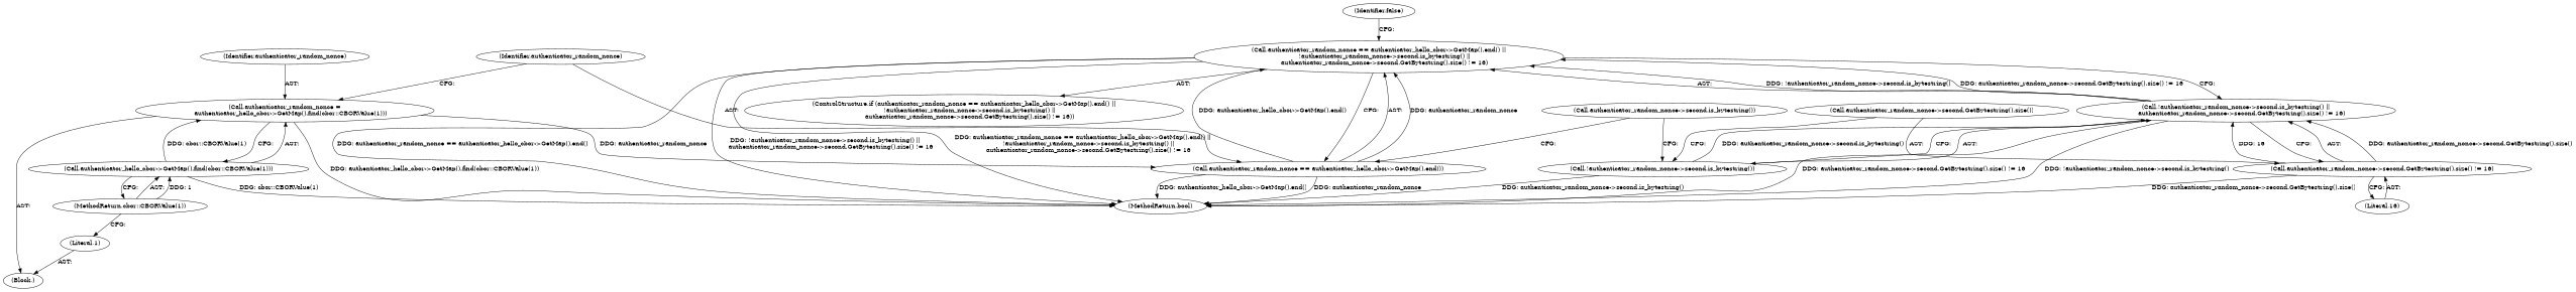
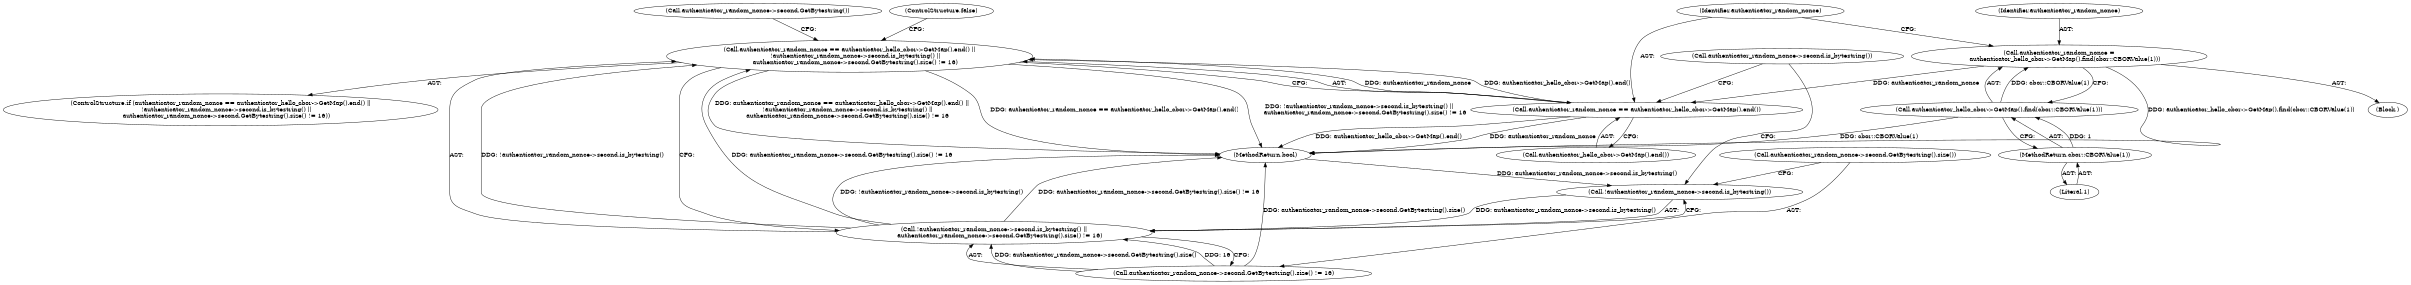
  digraph {
    n1 [label="(Call,authenticator_random_nonce == authenticator_hello_cbor->GetMap().end() ||\n      !authenticator_random_nonce->second.is_bytestring() ||\n      authenticator_random_nonce->second.GetBytestring().size() != 16)"]
    n2 [label="(Call,authenticator_random_nonce == authenticator_hello_cbor->GetMap().end())"]
    n3 [label="(Call,!authenticator_random_nonce->second.is_bytestring() ||\n      authenticator_random_nonce->second.GetBytestring().size() != 16)"]
    n4 [label="(ControlStructure,if (authenticator_random_nonce == authenticator_hello_cbor->GetMap().end() ||\n      !authenticator_random_nonce->second.is_bytestring() ||\n      authenticator_random_nonce->second.GetBytestring().size() != 16))"]
    n5 [label="(MethodReturn,bool)"]
+   n6 [label="(Call,authenticator_hello_cbor->GetMap().end())"]
    n7 [label="(Call,!authenticator_random_nonce->second.is_bytestring())"]
    n8 [label="(Call,authenticator_random_nonce->second.GetBytestring().size() != 16)"]
    n9 [label="(Call,authenticator_random_nonce =\n      authenticator_hello_cbor->GetMap().find(cbor::CBORValue(1)))"]
    n10 [label="(Call,authenticator_hello_cbor->GetMap().find(cbor::CBORValue(1)))"]
    n11 [label="(Block,)"]
    n12 [label="(MethodReturn,cbor::CBORValue(1))"]
    n13 [label="(Literal,1)"]
-   n14 [label="(Literal,16)"]
    n15 [label="(Call,authenticator_random_nonce->second.is_bytestring())"]
    n16 [label="(Call,authenticator_random_nonce->second.GetBytestring().size())"]
-   n17 [label="(Identifier,false)"]
+   n17 [label="(ControlStructure,false)"]
+   n18 [label="(Call,authenticator_random_nonce->second.GetBytestring())"]
    n19 [label="(Identifier,authenticator_random_nonce)"]
    n20 [label="(Identifier,authenticator_random_nonce)"]
    n1 -> n2 [label="CFG: "]
    n1 -> n3 [label="CFG: "]
    n1 -> n4 [label="AST: "]
    n1 -> n5 [label="DDG: authenticator_random_nonce == authenticator_hello_cbor->GetMap().end()"]
    n1 -> n5 [label="DDG: !authenticator_random_nonce->second.is_bytestring() ||\n      authenticator_random_nonce->second.GetBytestring().size() != 16"]
    n1 -> n5 [label="DDG: authenticator_random_nonce == authenticator_hello_cbor->GetMap().end() ||\n      !authenticator_random_nonce->second.is_bytestring() ||\n      authenticator_random_nonce->second.GetBytestring().size() != 16"]
    n2 -> n1 [label="AST: "]
    n2 -> n1 [label="DDG: authenticator_random_nonce"]
    n2 -> n1 [label="DDG: authenticator_hello_cbor->GetMap().end()"]
    n2 -> n5 [label="DDG: authenticator_random_nonce"]
    n2 -> n5 [label="DDG: authenticator_hello_cbor->GetMap().end()"]
+   n2 -> n6 [label="CFG: "]
    n3 -> n1 [label="AST: "]
    n3 -> n1 [label="DDG: !authenticator_random_nonce->second.is_bytestring()"]
    n3 -> n1 [label="DDG: authenticator_random_nonce->second.GetBytestring().size() != 16"]
    n3 -> n5 [label="DDG: !authenticator_random_nonce->second.is_bytestring()"]
    n3 -> n5 [label="DDG: authenticator_random_nonce->second.GetBytestring().size() != 16"]
    n3 -> n7 [label="CFG: "]
    n3 -> n8 [label="CFG: "]
+   n6 -> n2 [label="AST: "]
    n7 -> n3 [label="AST: "]
    n7 -> n3 [label="DDG: authenticator_random_nonce->second.is_bytestring()"]
-   n7 -> n5 [label="DDG: authenticator_random_nonce->second.is_bytestring()"]
+   n5 -> n7 [label="DDG: authenticator_random_nonce->second.is_bytestring()"]
    n8 -> n3 [label="AST: "]
    n8 -> n3 [label="DDG: authenticator_random_nonce->second.GetBytestring().size()"]
    n8 -> n3 [label="DDG: 16"]
    n8 -> n5 [label="DDG: authenticator_random_nonce->second.GetBytestring().size()"]
-   n8 -> n14 [label="CFG: "]
    n9 -> n2 [label="DDG: authenticator_random_nonce"]
    n9 -> n5 [label="DDG: authenticator_hello_cbor->GetMap().find(cbor::CBORValue(1))"]
    n9 -> n10 [label="CFG: "]
    n9 -> n11 [label="AST: "]
    n10 -> n5 [label="DDG: cbor::CBORValue(1)"]
    n10 -> n9 [label="AST: "]
    n10 -> n9 [label="DDG: cbor::CBORValue(1)"]
    n10 -> n12 [label="CFG: "]
    n12 -> n10 [label="AST: "]
    n12 -> n10 [label="DDG: 1"]
-   n12 -> n13 [label="CFG: "]
-   n13 -> n11 [label="AST: "]
-   n14 -> n8 [label="AST: "]
+   n12 -> n13 [label="AST: "]
+   n13 -> n12 [label="AST: "]
    n15 -> n2 [label="CFG: "]
    n15 -> n7 [label="CFG: "]
    n16 -> n7 [label="CFG: "]
    n16 -> n8 [label="AST: "]
    n17 -> n1 [label="CFG: "]
+   n18 -> n1 [label="CFG: "]
    n19 -> n9 [label="AST: "]
    n20 -> n2 [label="AST: "]
    n20 -> n9 [label="CFG: "]
  }
